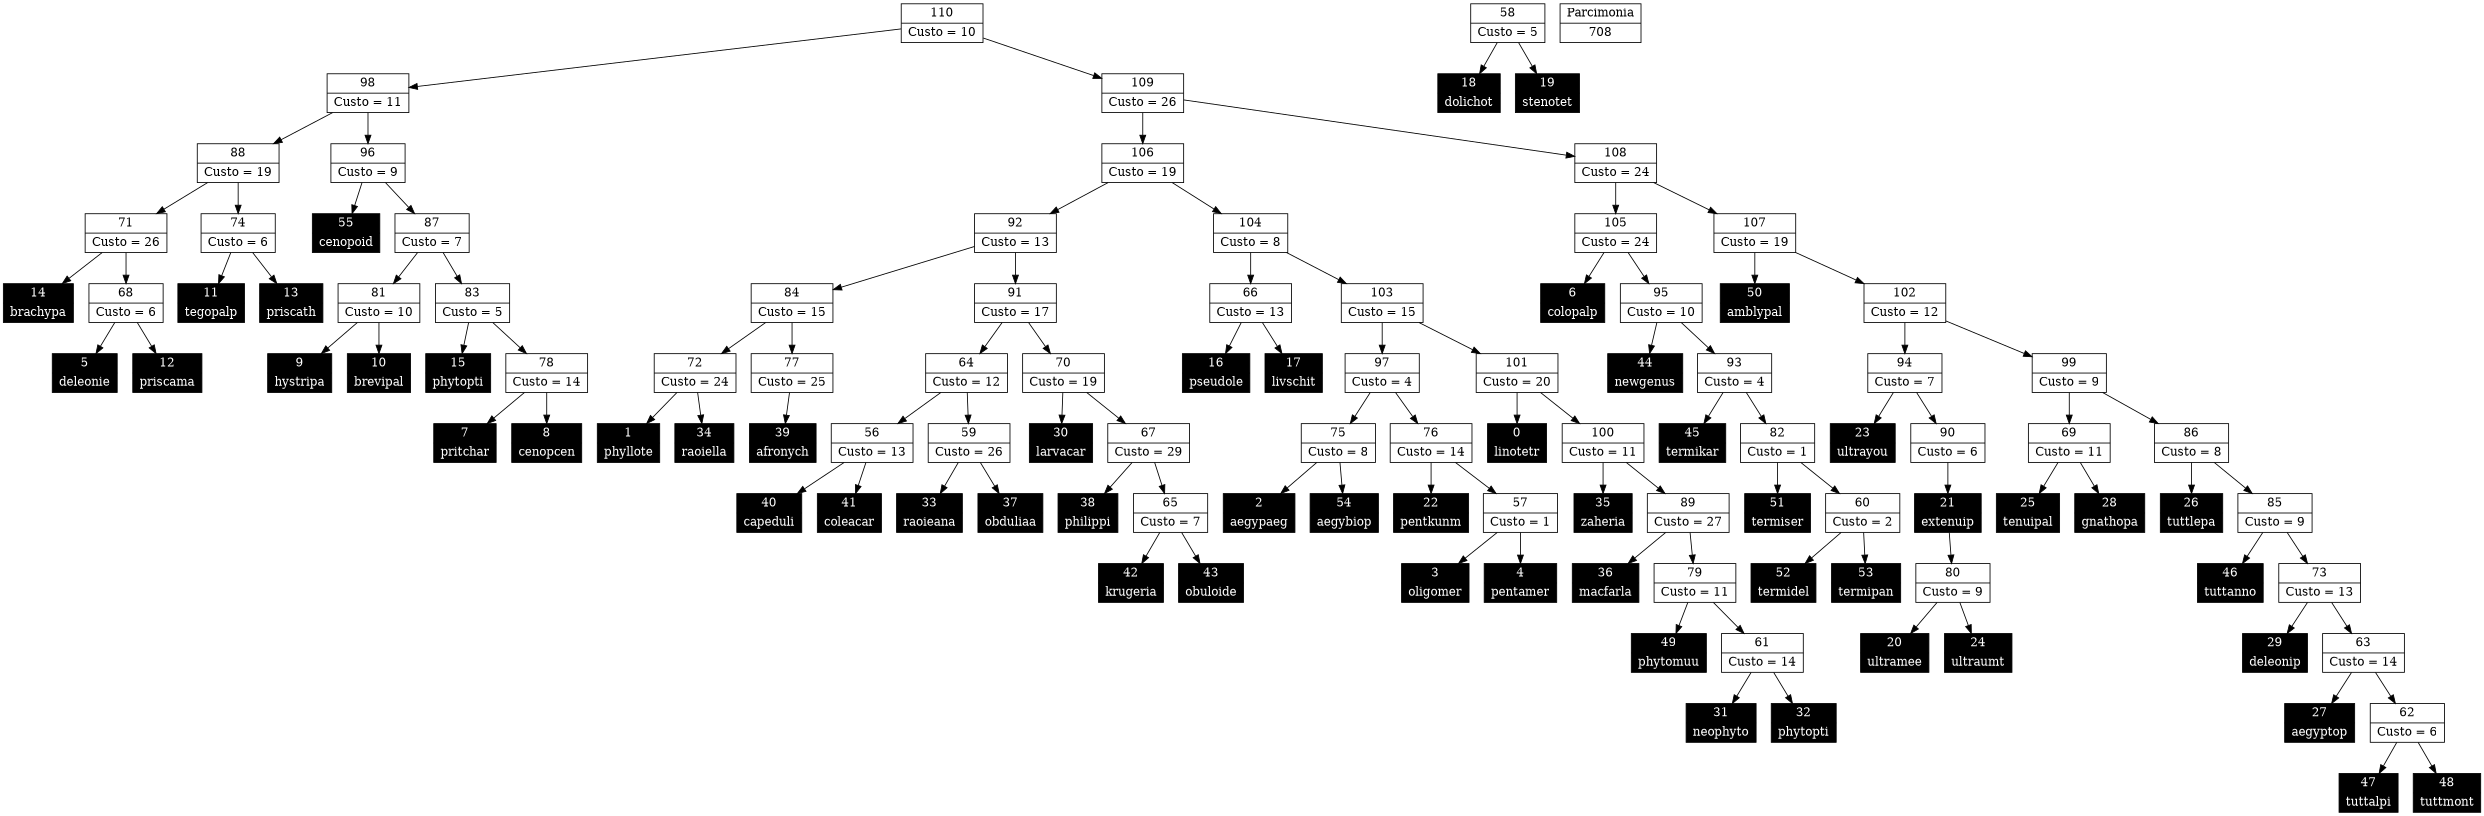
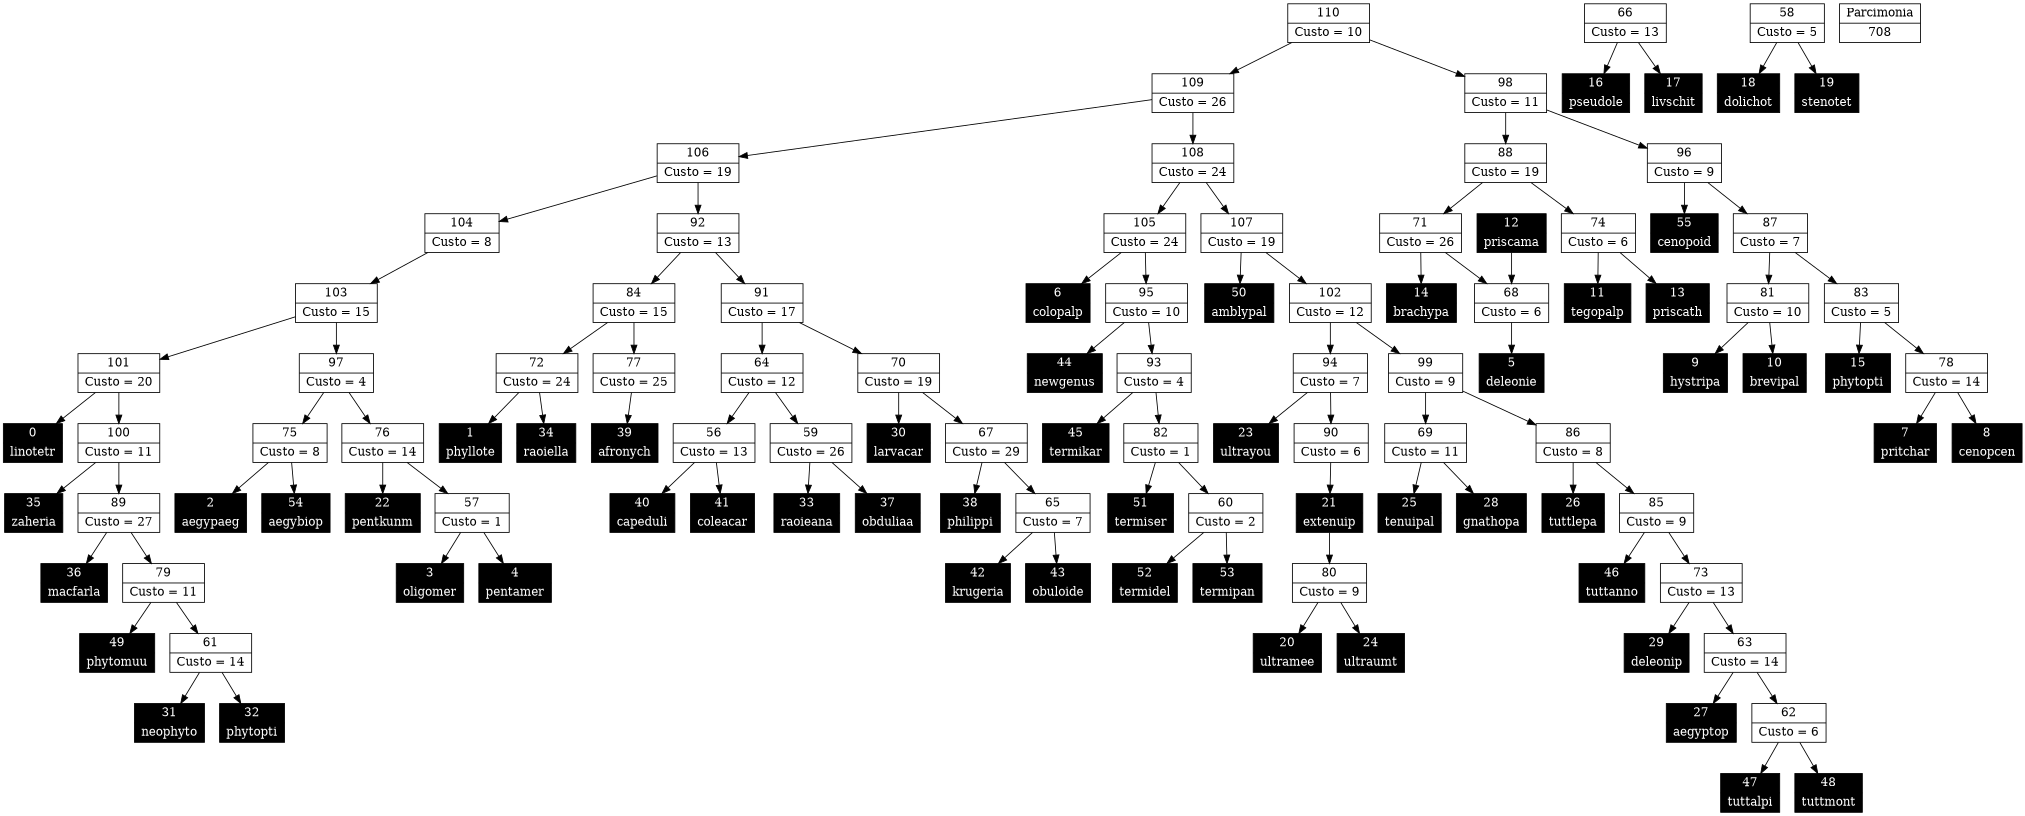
  digraph {
    node [shape=record]
    n1 [color=black fontcolor=white fontsize=14 height=0.5 label="{0 | linotetr}" style=filled]
    n2 [color=black fontcolor=white fontsize=14 height=0.5 label="{1 | phyllote}" style=filled]
    n3 [color=black fontcolor=white fontsize=14 height=0.5 label="{2 | aegypaeg}" style=filled]
    n4 [color=black fontcolor=white fontsize=14 height=0.5 label="{3 | oligomer}" style=filled]
    n5 [color=black fontcolor=white fontsize=14 height=0.5 label="{4 | pentamer}" style=filled]
    n6 [color=black fontcolor=white fontsize=14 height=0.5 label="{5 | deleonie}" style=filled]
    n7 [color=black fontcolor=white fontsize=14 height=0.5 label="{6 | colopalp}" style=filled]
    n8 [color=black fontcolor=white fontsize=14 height=0.5 label="{7 | pritchar}" style=filled]
    n9 [color=black fontcolor=white fontsize=14 height=0.5 label="{8 | cenopcen}" style=filled]
    n10 [color=black fontcolor=white fontsize=14 height=0.5 label="{9 | hystripa}" style=filled]
    n11 [color=black fontcolor=white fontsize=14 height=0.5 label="{10 | brevipal}" style=filled]
    n12 [color=black fontcolor=white fontsize=14 height=0.5 label="{11 | tegopalp}" style=filled]
    n13 [color=black fontcolor=white fontsize=14 height=0.5 label="{12 | priscama}" style=filled]
    n14 [color=black fontcolor=white fontsize=14 height=0.5 label="{13 | priscath}" style=filled]
    n15 [color=black fontcolor=white fontsize=14 height=0.5 label="{14 | brachypa}" style=filled]
    n16 [color=black fontcolor=white fontsize=14 height=0.5 label="{15 | phytopti}" style=filled]
    n17 [color=black fontcolor=white fontsize=14 height=0.5 label="{16 | pseudole}" style=filled]
    n18 [color=black fontcolor=white fontsize=14 height=0.5 label="{17 | livschit}" style=filled]
    n19 [color=black fontcolor=white fontsize=14 height=0.5 label="{18 | dolichot}" style=filled]
    n20 [color=black fontcolor=white fontsize=14 height=0.5 label="{19 | stenotet}" style=filled]
    n21 [color=black fontcolor=white fontsize=14 height=0.5 label="{20 | ultramee}" style=filled]
    n22 [color=black fontcolor=white fontsize=14 height=0.5 label="{21 | extenuip}" style=filled]
    n23 [label="{80|Custo = 9}"]
    n24 [color=black fontcolor=white fontsize=14 height=0.5 label="{22 | pentkunm}" style=filled]
    n25 [color=black fontcolor=white fontsize=14 height=0.5 label="{23 | ultrayou}" style=filled]
    n26 [color=black fontcolor=white fontsize=14 height=0.5 label="{24 | ultraumt}" style=filled]
    n27 [color=black fontcolor=white fontsize=14 height=0.5 label="{25 | tenuipal}" style=filled]
    n28 [color=black fontcolor=white fontsize=14 height=0.5 label="{26 | tuttlepa}" style=filled]
    n29 [color=black fontcolor=white fontsize=14 height=0.5 label="{27 | aegyptop}" style=filled]
    n30 [color=black fontcolor=white fontsize=14 height=0.5 label="{28 | gnathopa}" style=filled]
    n31 [color=black fontcolor=white fontsize=14 height=0.5 label="{29 | deleonip}" style=filled]
    n32 [color=black fontcolor=white fontsize=14 height=0.5 label="{30 | larvacar}" style=filled]
    n33 [color=black fontcolor=white fontsize=14 height=0.5 label="{31 | neophyto}" style=filled]
    n34 [color=black fontcolor=white fontsize=14 height=0.5 label="{32 | phytopti}" style=filled]
    n35 [color=black fontcolor=white fontsize=14 height=0.5 label="{33 | raoieana}" style=filled]
    n36 [color=black fontcolor=white fontsize=14 height=0.5 label="{34 | raoiella}" style=filled]
    n37 [color=black fontcolor=white fontsize=14 height=0.5 label="{35 | zaheria}" style=filled]
    n38 [color=black fontcolor=white fontsize=14 height=0.5 label="{36 | macfarla}" style=filled]
    n39 [color=black fontcolor=white fontsize=14 height=0.5 label="{37 | obduliaa}" style=filled]
    n40 [color=black fontcolor=white fontsize=14 height=0.5 label="{38 | philippi}" style=filled]
    n41 [color=black fontcolor=white fontsize=14 height=0.5 label="{39 | afronych}" style=filled]
    n42 [color=black fontcolor=white fontsize=14 height=0.5 label="{40 | capeduli}" style=filled]
    n43 [color=black fontcolor=white fontsize=14 height=0.5 label="{41 | coleacar}" style=filled]
    n44 [color=black fontcolor=white fontsize=14 height=0.5 label="{42 | krugeria}" style=filled]
    n45 [color=black fontcolor=white fontsize=14 height=0.5 label="{43 | obuloide}" style=filled]
    n46 [color=black fontcolor=white fontsize=14 height=0.5 label="{44 | newgenus}" style=filled]
    n47 [color=black fontcolor=white fontsize=14 height=0.5 label="{45 | termikar}" style=filled]
    n48 [color=black fontcolor=white fontsize=14 height=0.5 label="{46 | tuttanno}" style=filled]
    n49 [color=black fontcolor=white fontsize=14 height=0.5 label="{47 | tuttalpi}" style=filled]
    n50 [color=black fontcolor=white fontsize=14 height=0.5 label="{48 | tuttmont}" style=filled]
    n51 [color=black fontcolor=white fontsize=14 height=0.5 label="{49 | phytomuu}" style=filled]
    n52 [color=black fontcolor=white fontsize=14 height=0.5 label="{50 | amblypal}" style=filled]
    n53 [color=black fontcolor=white fontsize=14 height=0.5 label="{51 | termiser}" style=filled]
    n54 [color=black fontcolor=white fontsize=14 height=0.5 label="{52 | termidel}" style=filled]
    n55 [color=black fontcolor=white fontsize=14 height=0.5 label="{53 | termipan}" style=filled]
    n56 [color=black fontcolor=white fontsize=14 height=0.5 label="{54 | aegybiop}" style=filled]
    n57 [color=black fontcolor=white fontsize=14 height=0.5 label="{55 | cenopoid}" style=filled]
    n58 [label="{56|Custo = 13}"]
    n59 [label="{57|Custo = 1}"]
    n60 [label="{58|Custo = 5}"]
    n61 [label="{59|Custo = 26}"]
    n62 [label="{60|Custo = 2}"]
    n63 [label="{61|Custo = 14}"]
    n64 [label="{62|Custo = 6}"]
    n65 [label="{63|Custo = 14}"]
    n66 [label="{64|Custo = 12}"]
    n67 [label="{65|Custo = 7}"]
    n68 [label="{66|Custo = 13}"]
    n69 [label="{67|Custo = 29}"]
    n70 [label="{68|Custo = 6}"]
    n71 [label="{69|Custo = 11}"]
    n72 [label="{70|Custo = 19}"]
    n73 [label="{71|Custo = 26}"]
    n74 [label="{72|Custo = 24}"]
    n75 [label="{73|Custo = 13}"]
    n76 [label="{74|Custo = 6}"]
    n77 [label="{75|Custo = 8}"]
    n78 [label="{76|Custo = 14}"]
    n79 [label="{77|Custo = 25}"]
    n80 [label="{78|Custo = 14}"]
    n81 [label="{79|Custo = 11}"]
    n82 [label="{81|Custo = 10}"]
    n83 [label="{82|Custo = 1}"]
    n84 [label="{83|Custo = 5}"]
    n85 [label="{84|Custo = 15}"]
    n86 [label="{85|Custo = 9}"]
    n87 [label="{86|Custo = 8}"]
    n88 [label="{87|Custo = 7}"]
    n89 [label="{88|Custo = 19}"]
    n90 [label="{89|Custo = 27}"]
    n91 [label="{90|Custo = 6}"]
    n92 [label="{91|Custo = 17}"]
    n93 [label="{92|Custo = 13}"]
    n94 [label="{93|Custo = 4}"]
    n95 [label="{94|Custo = 7}"]
    n96 [label="{95|Custo = 10}"]
    n97 [label="{96|Custo = 9}"]
    n98 [label="{97|Custo = 4}"]
    n99 [label="{98|Custo = 11}"]
    n100 [label="{99|Custo = 9}"]
    n101 [label="{100|Custo = 11}"]
    n102 [label="{101|Custo = 20}"]
    n103 [label="{102|Custo = 12}"]
    n104 [label="{103|Custo = 15}"]
    n105 [label="{104|Custo = 8}"]
    n106 [label="{105|Custo = 24}"]
    n107 [label="{106|Custo = 19}"]
    n108 [label="{107|Custo = 19}"]
    n109 [label="{108|Custo = 24}"]
    n110 [label="{109|Custo = 26}"]
    n111 [label="{110|Custo = 10}"]
    n112 [label="{Parcimonia|708}"]
    n22 -> n23
    n23 -> n21
    n23 -> n26
    n58 -> n42
    n58 -> n43
    n59 -> n4
    n59 -> n5
    n60 -> n19
    n60 -> n20
    n61 -> n35
    n61 -> n39
    n62 -> n54
    n62 -> n55
    n63 -> n33
    n63 -> n34
    n64 -> n49
    n64 -> n50
    n65 -> n29
    n65 -> n64
    n66 -> n58
    n66 -> n61
    n67 -> n44
    n67 -> n45
    n68 -> n17
    n68 -> n18
    n69 -> n40
    n69 -> n67
    n70 -> n6
-   n70 -> n13
+   n13 -> n70
    n71 -> n27
    n71 -> n30
    n72 -> n32
    n72 -> n69
    n73 -> n15
    n73 -> n70
    n74 -> n2
    n74 -> n36
    n75 -> n31
    n75 -> n65
    n76 -> n12
    n76 -> n14
    n77 -> n3
    n77 -> n56
    n78 -> n24
    n78 -> n59
    n79 -> n41
    n80 -> n8
    n80 -> n9
    n81 -> n51
    n81 -> n63
    n82 -> n10
    n82 -> n11
    n83 -> n53
    n83 -> n62
    n84 -> n16
    n84 -> n80
    n85 -> n74
    n85 -> n79
    n86 -> n48
    n86 -> n75
    n87 -> n28
    n87 -> n86
    n88 -> n82
    n88 -> n84
    n89 -> n73
    n89 -> n76
    n90 -> n38
    n90 -> n81
    n91 -> n22
    n92 -> n66
    n92 -> n72
    n93 -> n85
    n93 -> n92
    n94 -> n47
    n94 -> n83
    n95 -> n25
    n95 -> n91
    n96 -> n46
    n96 -> n94
    n97 -> n57
    n97 -> n88
    n98 -> n77
    n98 -> n78
    n99 -> n89
    n99 -> n97
    n100 -> n71
    n100 -> n87
    n101 -> n37
    n101 -> n90
    n102 -> n1
    n102 -> n101
    n103 -> n95
    n103 -> n100
    n104 -> n98
    n104 -> n102
-   n105 -> n68
    n105 -> n104
    n106 -> n7
    n106 -> n96
    n107 -> n93
    n107 -> n105
    n108 -> n52
    n108 -> n103
    n109 -> n106
    n109 -> n108
    n110 -> n107
    n110 -> n109
    n111 -> n99
    n111 -> n110
  }
